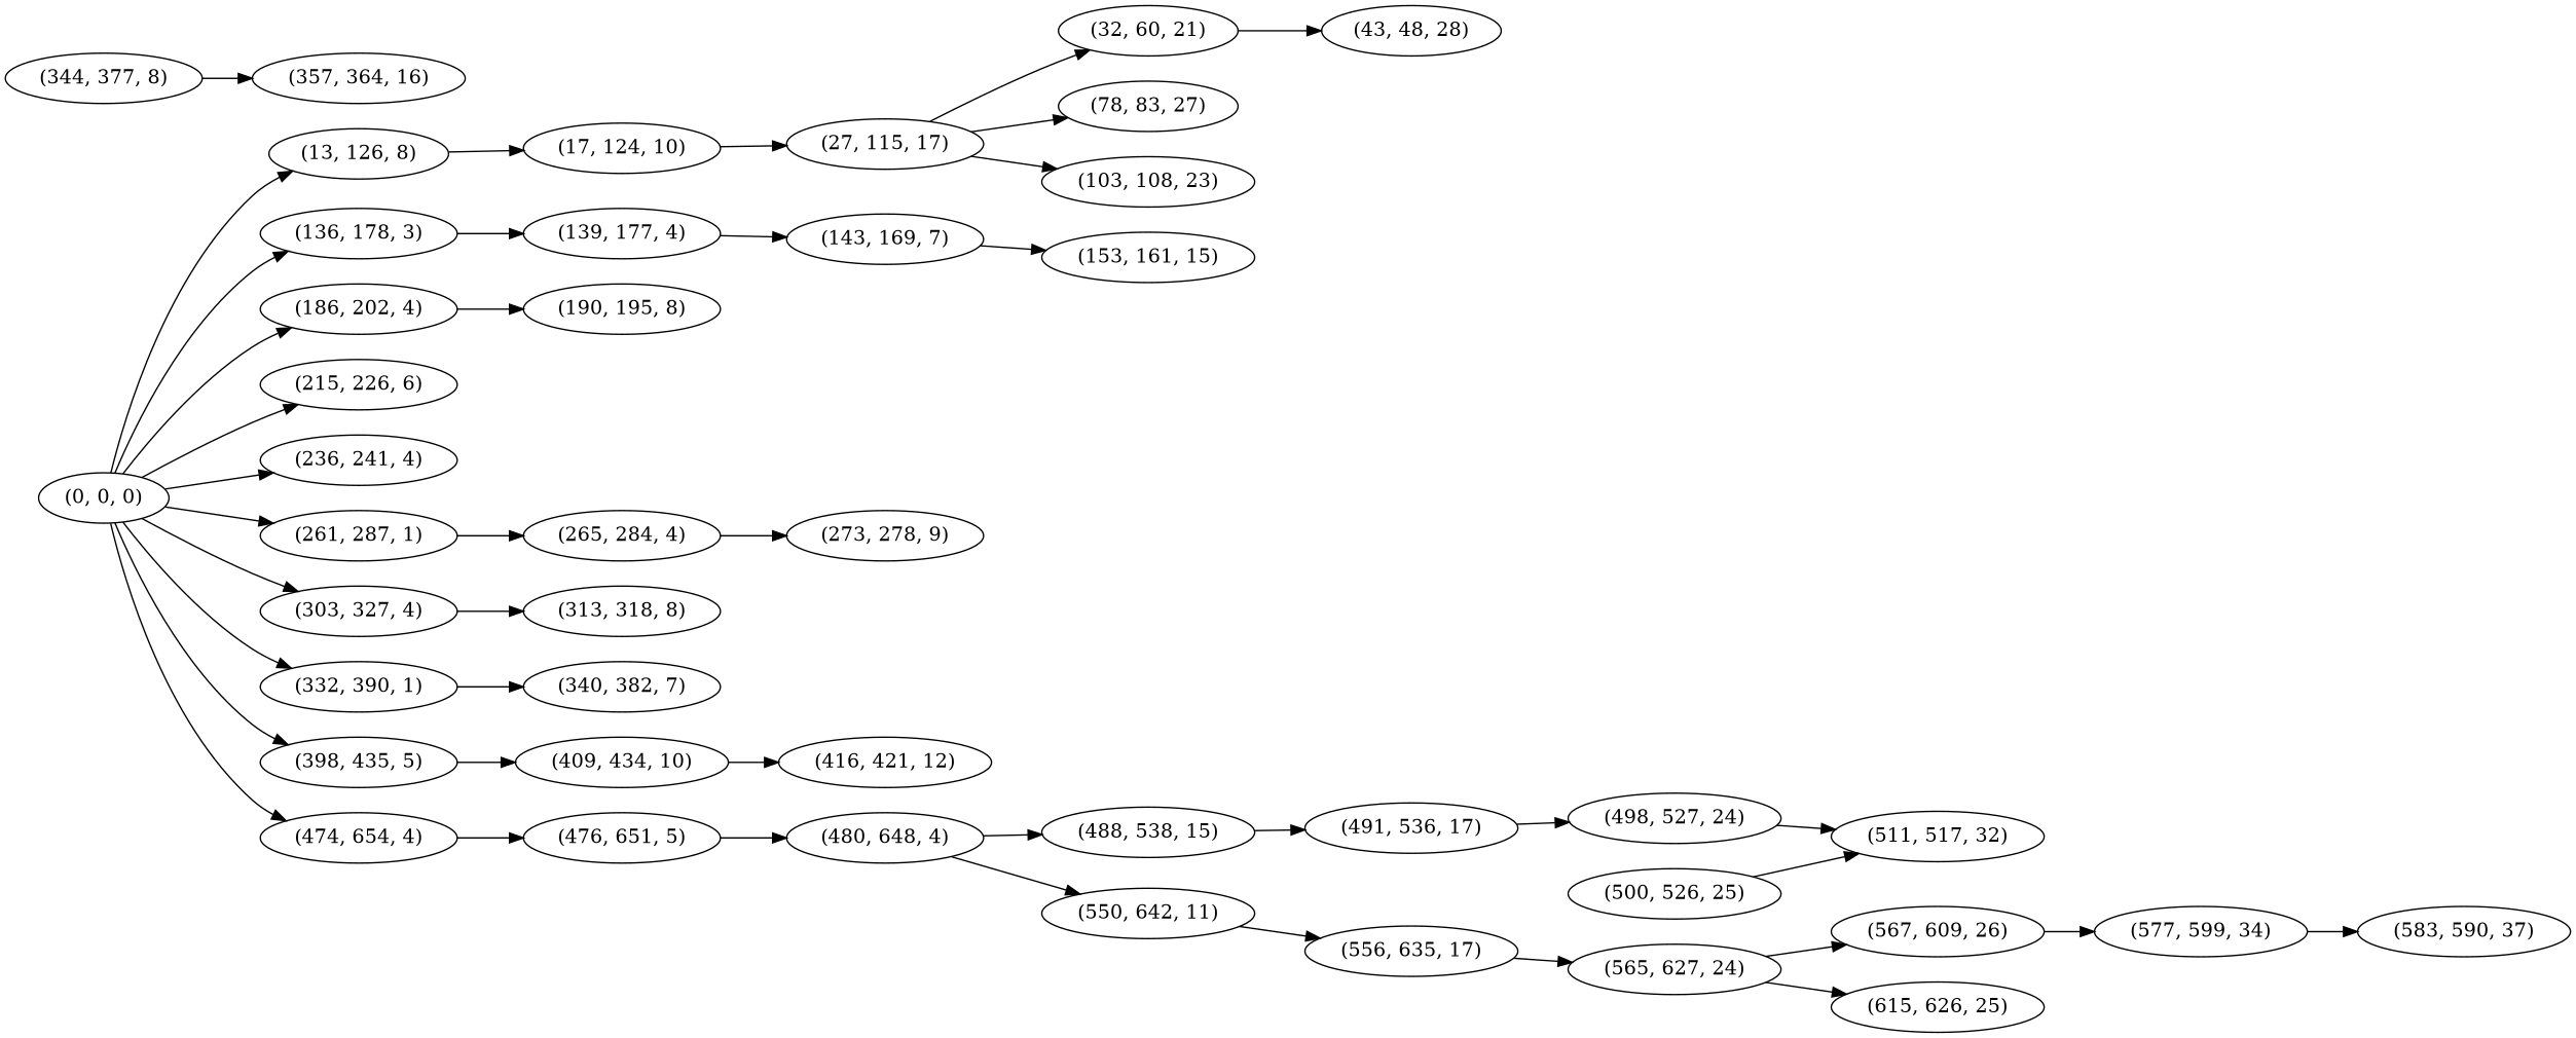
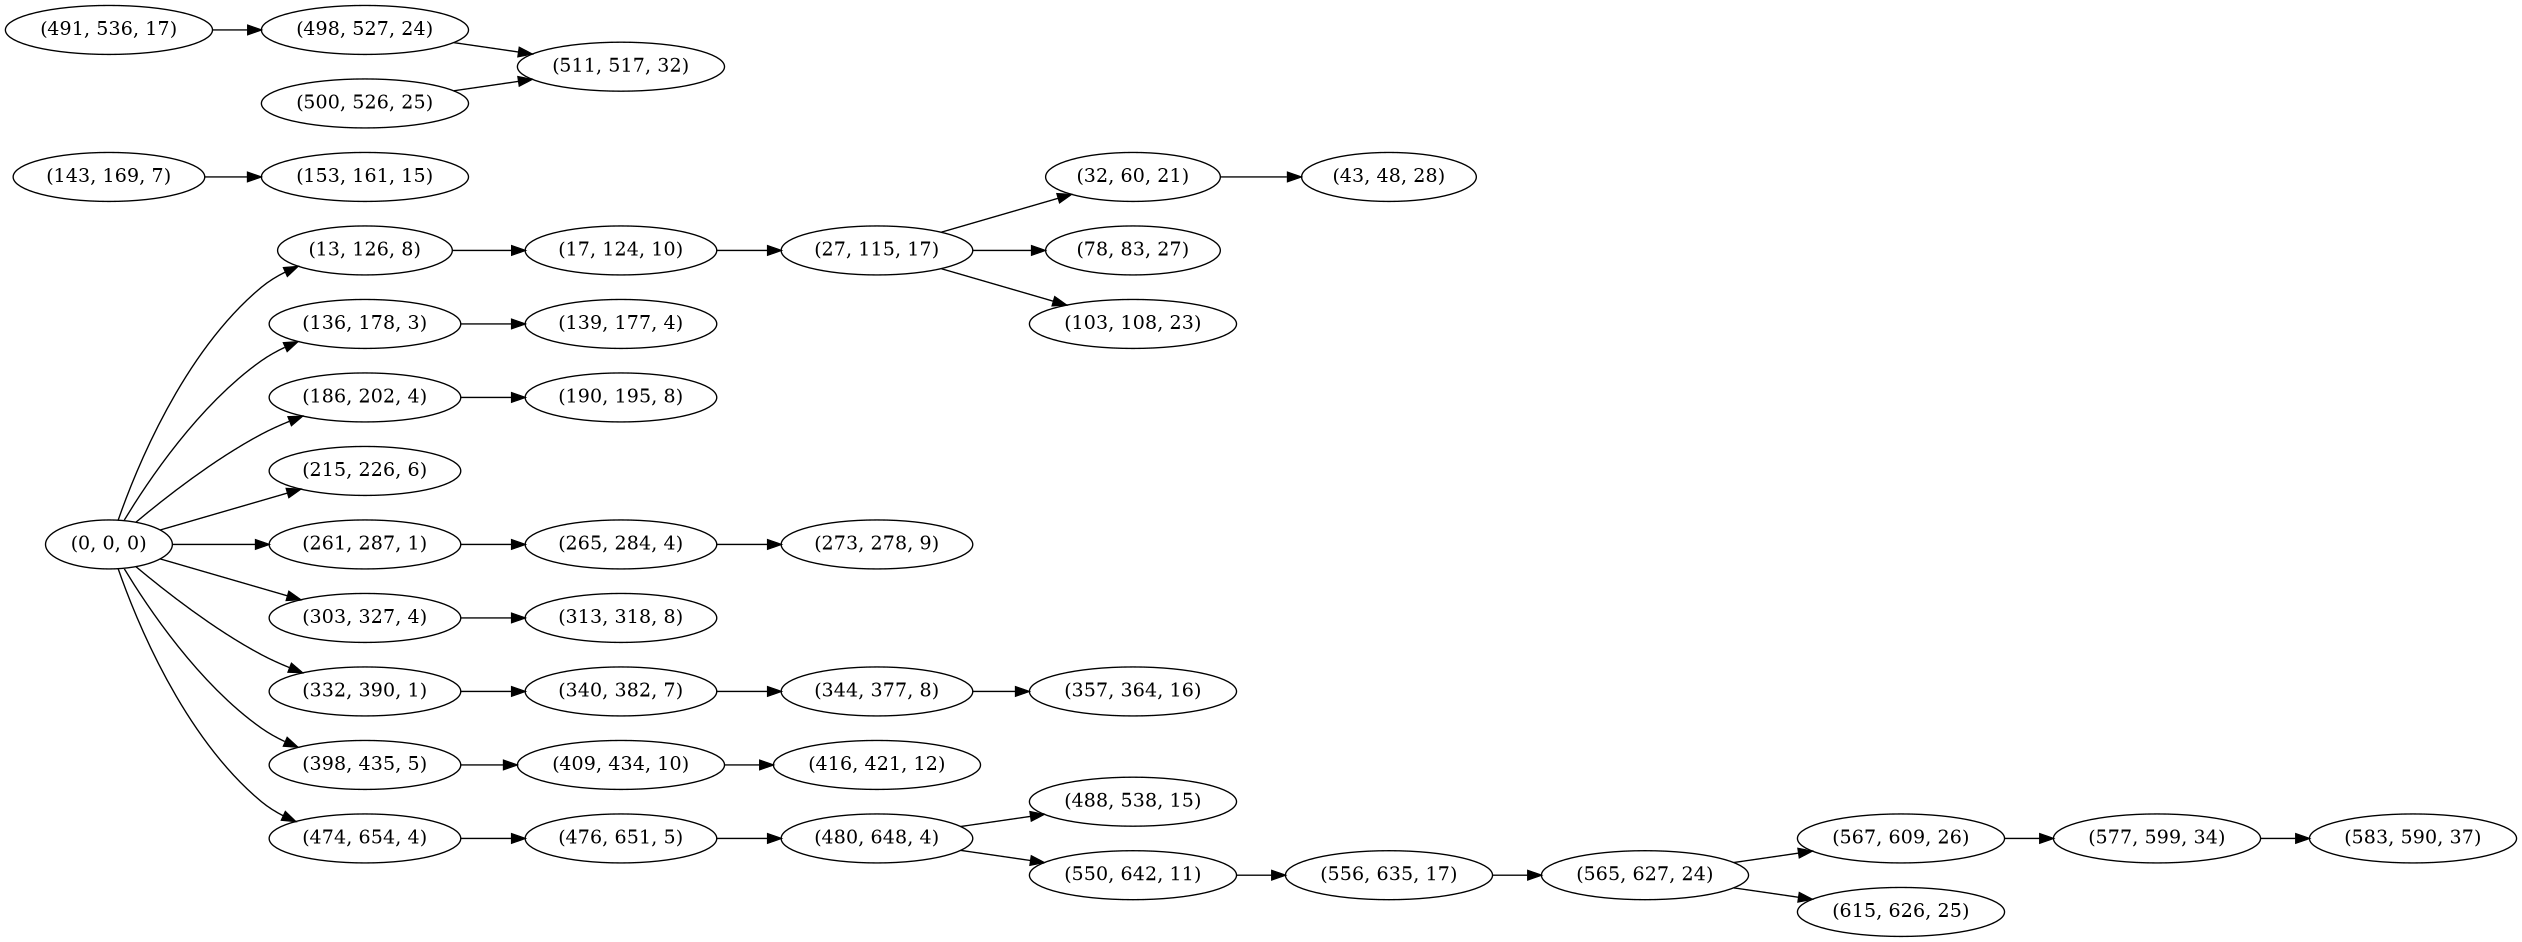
  digraph {
    rankdir=LR
    "(0, 0, 0)"
    "(13, 126, 8)"
    "(136, 178, 3)"
    "(186, 202, 4)"
    "(215, 226, 6)"
-   "(236, 241, 4)"
    "(261, 287, 1)"
    "(303, 327, 4)"
    "(332, 390, 1)"
    "(398, 435, 5)"
    "(474, 654, 4)"
    "(17, 124, 10)"
    "(139, 177, 4)"
    "(190, 195, 8)"
    "(265, 284, 4)"
    "(313, 318, 8)"
    "(340, 382, 7)"
    n18 [label="(409, 434, 10)"]
    "(476, 651, 5)"
    "(27, 115, 17)"
    "(32, 60, 21)"
    "(78, 83, 27)"
    "(103, 108, 23)"
    "(43, 48, 28)"
    "(143, 169, 7)"
    "(153, 161, 15)"
    "(273, 278, 9)"
    "(344, 377, 8)"
    "(357, 364, 16)"
    "(416, 421, 12)"
    n31 [label="(480, 648, 4)"]
    "(488, 538, 15)"
    "(550, 642, 11)"
    "(491, 536, 17)"
    "(556, 635, 17)"
    "(498, 527, 24)"
    "(511, 517, 32)"
    "(500, 526, 25)"
    "(565, 627, 24)"
    "(567, 609, 26)"
    "(615, 626, 25)"
    "(577, 599, 34)"
    "(583, 590, 37)"
    "(0, 0, 0)" -> "(13, 126, 8)"
    "(0, 0, 0)" -> "(136, 178, 3)"
    "(0, 0, 0)" -> "(186, 202, 4)"
    "(0, 0, 0)" -> "(215, 226, 6)"
-   "(0, 0, 0)" -> "(236, 241, 4)"
    "(0, 0, 0)" -> "(261, 287, 1)"
    "(0, 0, 0)" -> "(303, 327, 4)"
    "(0, 0, 0)" -> "(332, 390, 1)"
    "(0, 0, 0)" -> "(398, 435, 5)"
    "(0, 0, 0)" -> "(474, 654, 4)"
    "(13, 126, 8)" -> "(17, 124, 10)"
    "(136, 178, 3)" -> "(139, 177, 4)"
    "(186, 202, 4)" -> "(190, 195, 8)"
    "(261, 287, 1)" -> "(265, 284, 4)"
    "(303, 327, 4)" -> "(313, 318, 8)"
    "(332, 390, 1)" -> "(340, 382, 7)"
    "(398, 435, 5)" -> n18
    "(474, 654, 4)" -> "(476, 651, 5)"
    "(17, 124, 10)" -> "(27, 115, 17)"
-   "(139, 177, 4)" -> "(143, 169, 7)"
    "(265, 284, 4)" -> "(273, 278, 9)"
+   "(340, 382, 7)" -> "(344, 377, 8)"
    n18 -> "(416, 421, 12)"
    "(476, 651, 5)" -> n31
    "(27, 115, 17)" -> "(32, 60, 21)"
    "(27, 115, 17)" -> "(78, 83, 27)"
    "(27, 115, 17)" -> "(103, 108, 23)"
    "(32, 60, 21)" -> "(43, 48, 28)"
    "(143, 169, 7)" -> "(153, 161, 15)"
    "(344, 377, 8)" -> "(357, 364, 16)"
    n31 -> "(488, 538, 15)"
    n31 -> "(550, 642, 11)"
-   "(488, 538, 15)" -> "(491, 536, 17)"
    "(550, 642, 11)" -> "(556, 635, 17)"
    "(491, 536, 17)" -> "(498, 527, 24)"
    "(556, 635, 17)" -> "(565, 627, 24)"
    "(498, 527, 24)" -> "(511, 517, 32)"
    "(500, 526, 25)" -> "(511, 517, 32)"
    "(565, 627, 24)" -> "(567, 609, 26)"
    "(565, 627, 24)" -> "(615, 626, 25)"
    "(567, 609, 26)" -> "(577, 599, 34)"
    "(577, 599, 34)" -> "(583, 590, 37)"
  }
